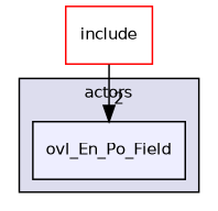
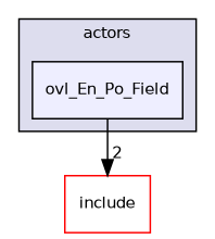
  digraph {
    compound=true
    node [fontname=Helvetica fontsize=10 shape=box style=filled]
    n1 [fillcolor="#eeeeff" label=ovl_En_Po_Field pencolor=black]
    n2 [color=red fillcolor=white label=include]
    subgraph cluster_1 {
      bgcolor="#ddddee"
      fontname=Helvetica
      fontsize=10
      label=actors
      pencolor=black
      n1
    }
-   n2 -> n1 [headlabel=2 labeldistance=1.5 labelfontname=Helvetica labelfontsize=10]
+   n1 -> n2 [headlabel=2 labeldistance=1.5 labelfontname=Helvetica labelfontsize=10]
  }
